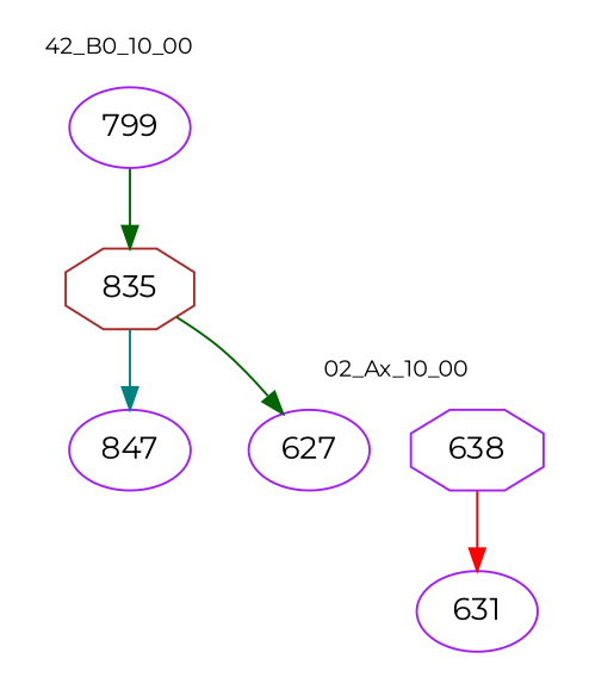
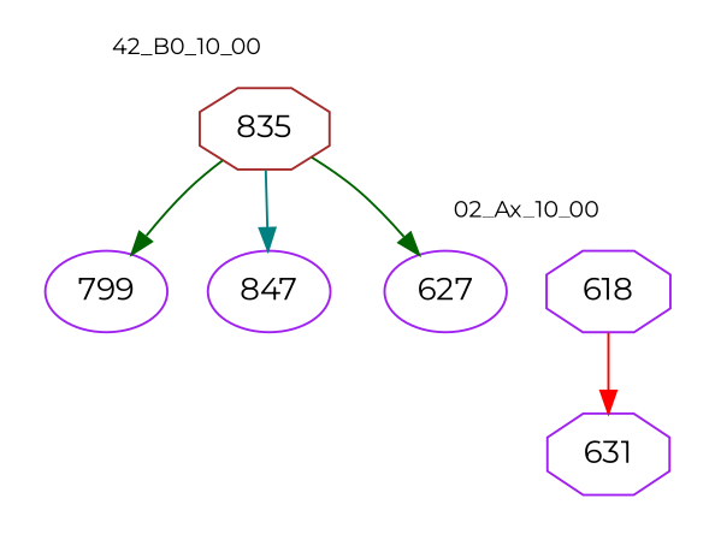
  digraph {
    fontname=Montserrat
    node [color=purple fontname=Montserrat shape=ellipse]
    edge [color=darkgreen fontname=Montserrat]
-   n1 [label=638 shape=octagon]
-   n2 [label=631]
+   n1 [label=618 shape=octagon]
+   n2 [label=631 shape=octagon]
    n3 [label=627]
    n4 [color=brown label=835 shape=octagon]
    n5 [label=799]
    n6 [label=847]
    subgraph cluster_1 {
      color=white
      fontsize=10
      label="02_Ax_10_00"
      n1
      n2
      n3
    }
    subgraph cluster_2 {
      color=white
      fontsize=10
      label="42_B0_10_00"
      n4
      n5
      n6
    }
    n1 -> n2 [color=red]
    n4 -> n3
-   n5 -> n4
+   n4 -> n5
    n4 -> n6 [color=teal]
  }
